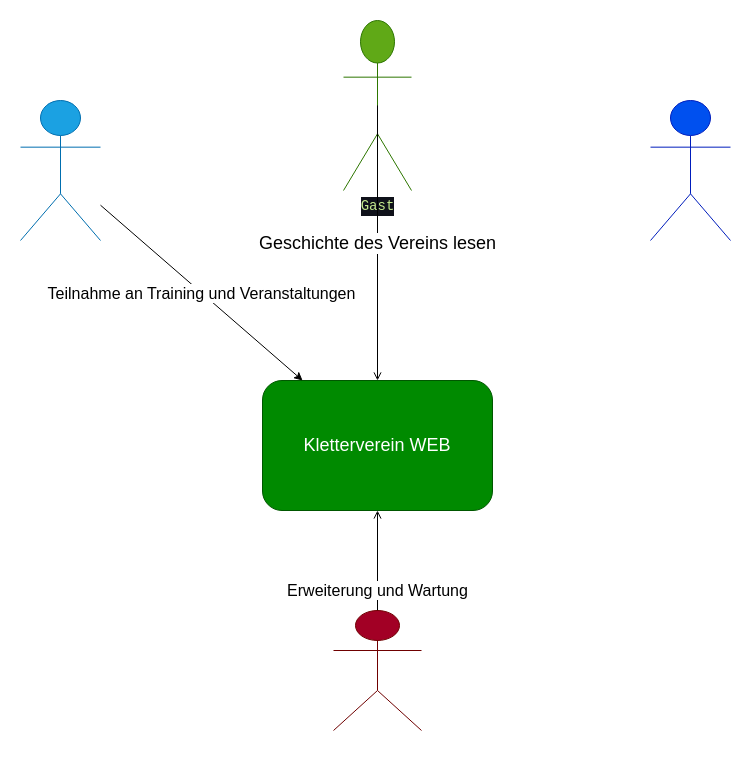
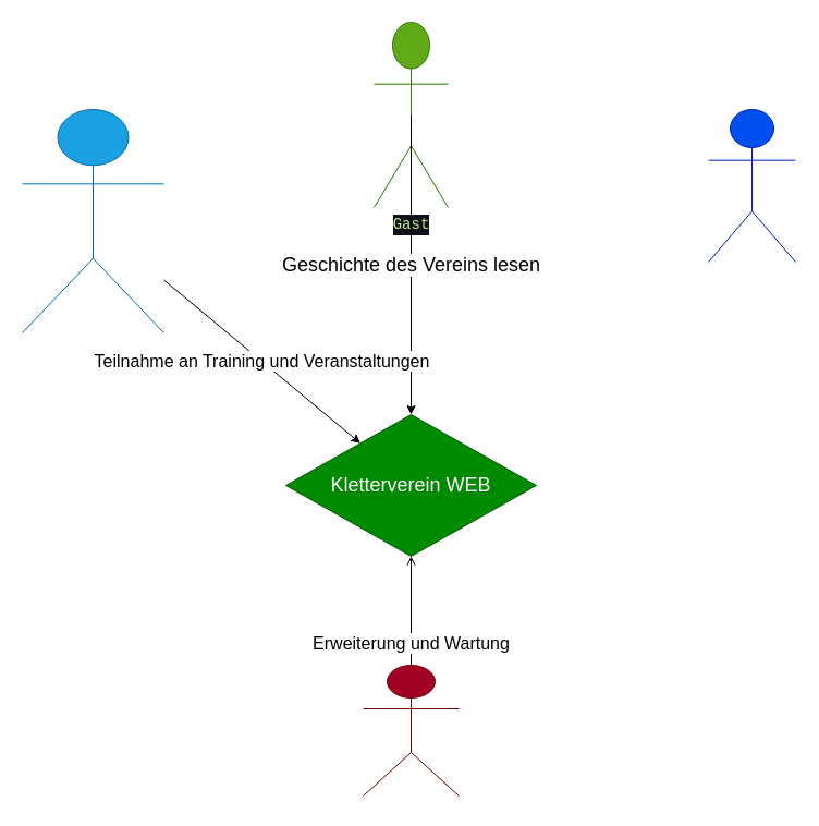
  <mxCell id="0" />
  <mxCell id="1" parent="0" />
- <mxCell id="2" value="&lt;font style=&quot;font-size: 18px;&quot;&gt;Kletterverein WEB&lt;br&gt;&lt;/font&gt;" style="rounded=1;whiteSpace=wrap;html=1;fillColor=#008a00;fontColor=#ffffff;strokeColor=#005700;" vertex="1" parent="1"><mxGeometry x="262" y="380" width="230" height="130" as="geometry" /></mxCell>
+ <mxCell id="2" value="&lt;font style=&quot;font-size: 18px;&quot;&gt;Kletterverein WEB&lt;br&gt;&lt;/font&gt;" style="rhombus;whiteSpace=wrap;html=1;fillColor=#008a00;fontColor=#ffffff;strokeColor=#005700;" vertex="1" parent="1"><mxGeometry x="262" y="380" width="230" height="130" as="geometry" /></mxCell>
  <mxCell id="3" value="&lt;div style=&quot;color: rgb(186, 190, 216); background-color: rgb(15, 17, 26); font-family: Consolas, &amp;quot;Courier New&amp;quot;, monospace; font-size: 14px; line-height: 19px;&quot;&gt;&lt;span style=&quot;color: #c3e88d;&quot;&gt;Gast&lt;/span&gt;&lt;/div&gt;" style="shape=umlActor;verticalLabelPosition=bottom;verticalAlign=top;html=1;outlineConnect=0;fontSize=18;fillColor=#60a917;fontColor=#ffffff;strokeColor=#2D7600;" vertex="1" parent="1"><mxGeometry x="343" y="20" width="68" height="170" as="geometry" /></mxCell>
- <mxCell id="4" value="Geschichte des Vereins lesen" style="endArrow=open;html=1;fontSize=18;exitX=0.5;exitY=0.5;exitDx=0;exitDy=0;exitPerimeter=0;" edge="1" parent="1" source="3" target="2"><mxGeometry width="50" height="50" relative="1" as="geometry"><mxPoint x="320" y="420" as="sourcePoint" /><mxPoint x="370" y="370" as="targetPoint" /></mxGeometry></mxCell>
- <mxCell id="5" value="&lt;font style=&quot;font-size: 16px;&quot;&gt;Mitglieder&lt;/font&gt;" style="shape=umlActor;verticalLabelPosition=bottom;verticalAlign=top;html=1;outlineConnect=0;fontSize=18;fillColor=#1ba1e2;fontColor=#ffffff;strokeColor=#006EAF;" vertex="1" parent="1"><mxGeometry x="20" y="100" width="80" height="140" as="geometry" /></mxCell>
+ <mxCell id="4" value="Geschichte des Vereins lesen" style="endArrow=classic;html=1;fontSize=18;exitX=0.5;exitY=0.5;exitDx=0;exitDy=0;exitPerimeter=0;" edge="1" parent="1" source="3" target="2"><mxGeometry width="50" height="50" relative="1" as="geometry"><mxPoint x="320" y="420" as="sourcePoint" /><mxPoint x="370" y="370" as="targetPoint" /></mxGeometry></mxCell>
+ <mxCell id="5" value="&lt;font style=&quot;font-size: 16px;&quot;&gt;Mitglieder&lt;/font&gt;" style="shape=umlActor;verticalLabelPosition=bottom;verticalAlign=top;html=1;outlineConnect=0;fontSize=18;fillColor=#1ba1e2;fontColor=#ffffff;strokeColor=#006EAF;" vertex="1" parent="1"><mxGeometry x="20" y="100" width="130" height="205" as="geometry" /></mxCell>
  <mxCell id="6" value="Teilnahme an Training und Veranstaltungen" style="endArrow=classic;html=1;fontSize=16;" edge="1" parent="1" source="5" target="2"><mxGeometry width="50" height="50" relative="1" as="geometry"><mxPoint x="320" y="420" as="sourcePoint" /><mxPoint x="370" y="370" as="targetPoint" /></mxGeometry></mxCell>
  <mxCell id="7" value="&lt;font style=&quot;font-size: 16px;&quot;&gt;Administrators&lt;br&gt;&lt;/font&gt;" style="shape=umlActor;verticalLabelPosition=bottom;verticalAlign=top;html=1;outlineConnect=0;fontSize=18;fillColor=#0050ef;fontColor=#ffffff;strokeColor=#001DBC;" vertex="1" parent="1"><mxGeometry x="650" y="100" width="80" height="140" as="geometry" /></mxCell>
  <mxCell id="8" value="Erweiterung und Wartung" style="edgeStyle=none;html=1;exitX=0.5;exitY=0.5;exitDx=0;exitDy=0;exitPerimeter=0;fontSize=16;endArrow=open;" edge="1" parent="1" source="9" target="2"><mxGeometry relative="1" as="geometry" /></mxCell>
  <mxCell id="9" value="Developers" style="shape=umlActor;verticalLabelPosition=bottom;verticalAlign=top;html=1;outlineConnect=0;fontSize=16;fillColor=#a20025;fontColor=#ffffff;strokeColor=#6F0000;" vertex="1" parent="1"><mxGeometry x="333" y="610" width="88" height="120" as="geometry" /></mxCell>
